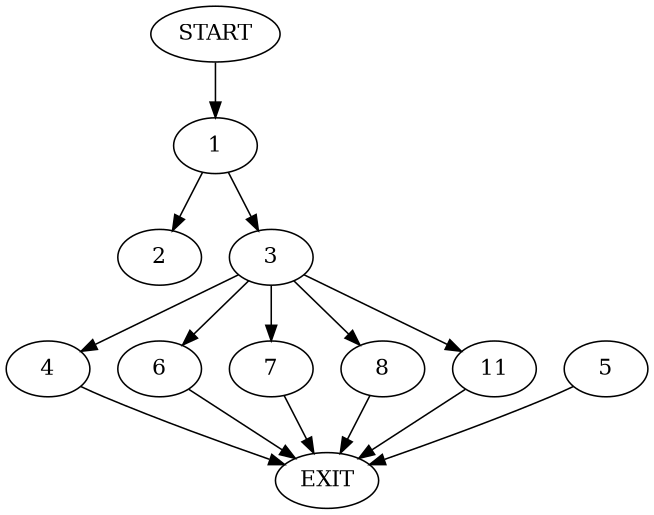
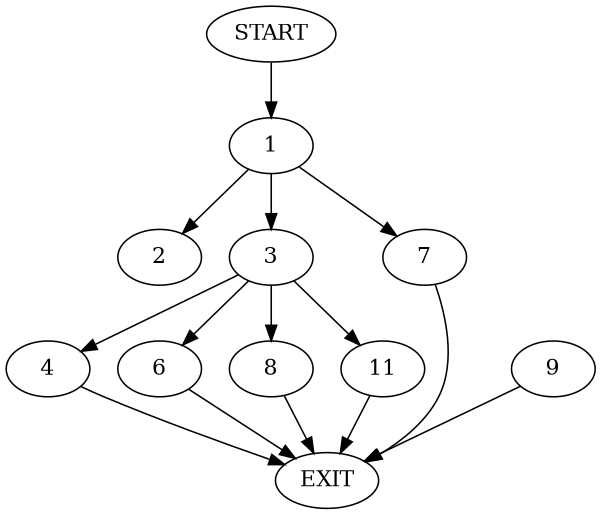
  digraph {
    n1 [label=START]
    1
    2
    3
    n5 [label=EXIT]
    4
    6
    7
    8
    n10 [label=11]
-   5
+   5 [label=9]
    n1 -> 1
    1 -> 2
    1 -> 3
    3 -> 4
    3 -> 6
-   3 -> 7
+   1 -> 7
    3 -> 8
    3 -> n10
    4 -> n5
    6 -> n5
    7 -> n5
    8 -> n5
    n10 -> n5
    5 -> n5
  }
